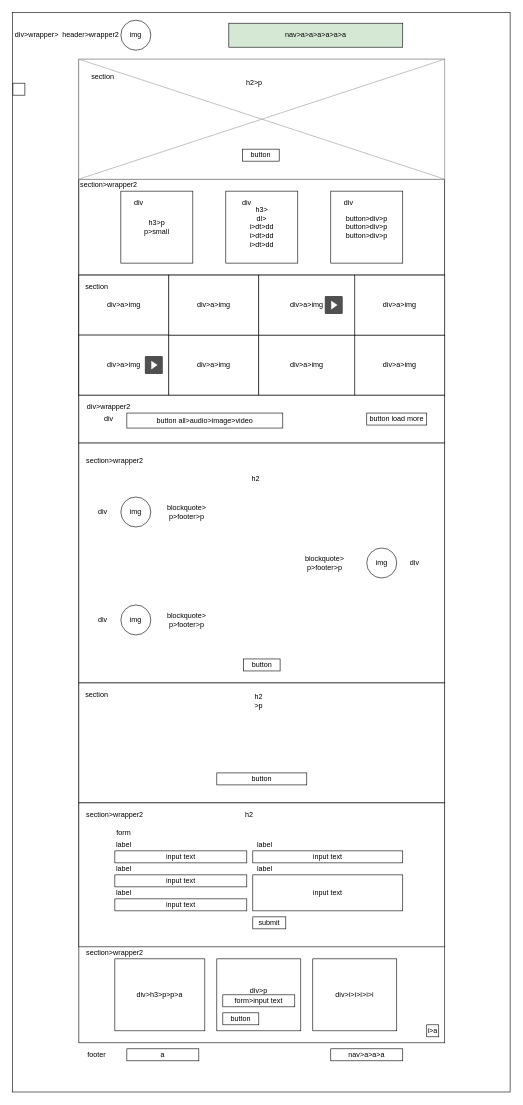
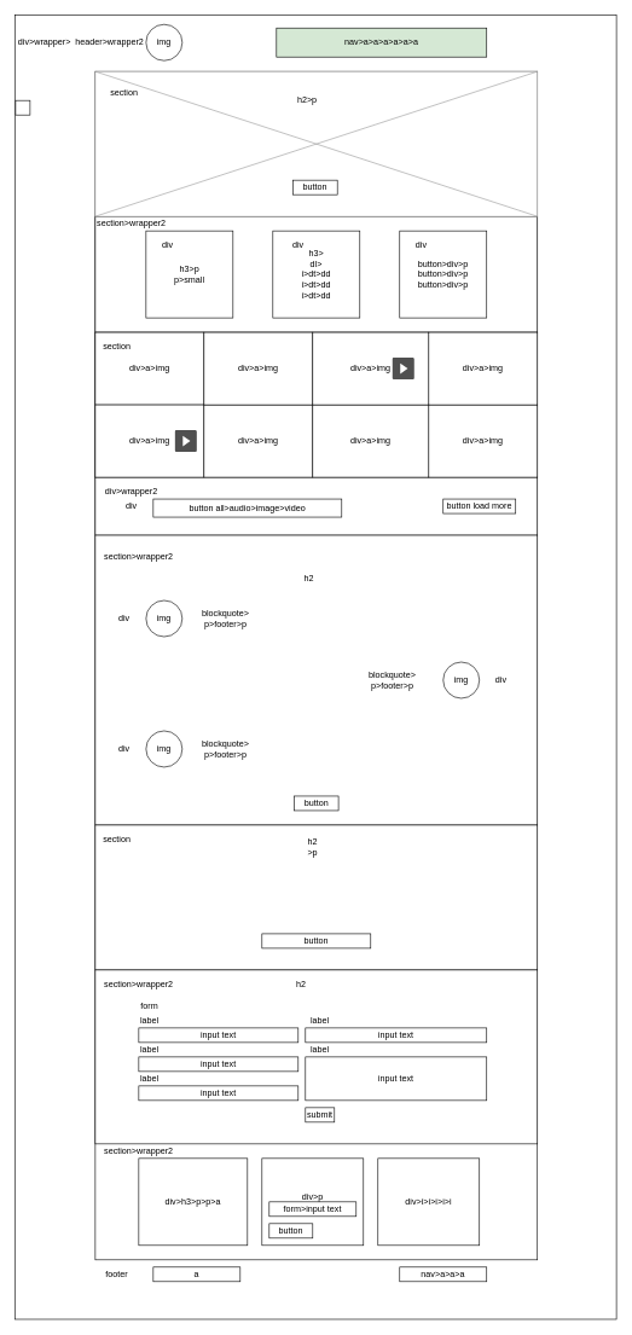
  <mxCell id="0" />
  <mxCell id="1" parent="0" />
  <mxCell id="2" value="" style="rounded=0;whiteSpace=wrap;html=1;" vertex="1" parent="1"><mxGeometry x="20" y="20" width="830" height="1800" as="geometry" /></mxCell>
  <mxCell id="3" value="" style="rounded=0;whiteSpace=wrap;html=1;" vertex="1" parent="1"><mxGeometry x="131" y="98" width="610" height="1640" as="geometry" /></mxCell>
  <mxCell id="4" value="" style="rounded=0;whiteSpace=wrap;html=1;" vertex="1" parent="1"><mxGeometry x="131" y="298" width="610" height="160" as="geometry" /></mxCell>
  <mxCell id="5" value="" style="rounded=0;whiteSpace=wrap;html=1;" vertex="1" parent="1"><mxGeometry x="131" y="458" width="610" height="200" as="geometry" /></mxCell>
  <mxCell id="6" value="" style="rounded=0;whiteSpace=wrap;html=1;" vertex="1" parent="1"><mxGeometry x="131" y="658" width="610" height="80" as="geometry" /></mxCell>
  <mxCell id="7" value="" style="rounded=0;whiteSpace=wrap;html=1;" vertex="1" parent="1"><mxGeometry x="131" y="738" width="610" height="400" as="geometry" /></mxCell>
  <mxCell id="8" value="" style="rounded=0;whiteSpace=wrap;html=1;" vertex="1" parent="1"><mxGeometry x="131" y="1138" width="610" height="200" as="geometry" /></mxCell>
  <mxCell id="9" value="" style="rounded=0;whiteSpace=wrap;html=1;" vertex="1" parent="1"><mxGeometry x="131" y="1338" width="610" height="240" as="geometry" /></mxCell>
  <mxCell id="10" value="img" style="ellipse;whiteSpace=wrap;html=1;aspect=fixed;" vertex="1" parent="1"><mxGeometry x="201" y="33" width="50" height="50" as="geometry" /></mxCell>
  <mxCell id="11" value="nav&amp;gt;a&amp;gt;a&amp;gt;a&amp;gt;a&amp;gt;a&amp;gt;a" style="rounded=0;whiteSpace=wrap;html=1;fillColor=#d5e8d4;" vertex="1" parent="1"><mxGeometry x="381" y="38" width="290" height="40" as="geometry" /></mxCell>
  <mxCell id="12" value="h3&amp;gt;p&lt;br&gt;p&amp;gt;small" style="rounded=0;whiteSpace=wrap;html=1;" vertex="1" parent="1"><mxGeometry x="201" y="318" width="120" height="120" as="geometry" /></mxCell>
  <mxCell id="13" value="h3&amp;gt;&lt;br&gt;dl&amp;gt;&lt;br&gt;i&amp;gt;dt&amp;gt;dd&lt;br&gt;i&amp;gt;dt&amp;gt;dd&lt;br&gt;i&amp;gt;dt&amp;gt;dd" style="rounded=0;whiteSpace=wrap;html=1;" vertex="1" parent="1"><mxGeometry x="376" y="318" width="120" height="120" as="geometry" /></mxCell>
  <mxCell id="14" value="button&amp;gt;div&amp;gt;p&lt;br&gt;button&amp;gt;div&amp;gt;p&lt;br&gt;button&amp;gt;div&amp;gt;p" style="rounded=0;whiteSpace=wrap;html=1;" vertex="1" parent="1"><mxGeometry x="551" y="318" width="120" height="120" as="geometry" /></mxCell>
  <mxCell id="15" value="div&amp;gt;a&amp;gt;img" style="rounded=0;whiteSpace=wrap;html=1;" vertex="1" parent="1"><mxGeometry x="131" y="458" width="150" height="100" as="geometry" /></mxCell>
  <mxCell id="16" value="div&amp;gt;a&amp;gt;img" style="rounded=0;whiteSpace=wrap;html=1;" vertex="1" parent="1"><mxGeometry x="131" y="558" width="150" height="100" as="geometry" /></mxCell>
  <mxCell id="17" value="div&amp;gt;a&amp;gt;img" style="rounded=0;whiteSpace=wrap;html=1;" vertex="1" parent="1"><mxGeometry x="281" y="558" width="150" height="100" as="geometry" /></mxCell>
  <mxCell id="18" value="div&amp;gt;a&amp;gt;img" style="rounded=0;whiteSpace=wrap;html=1;" vertex="1" parent="1"><mxGeometry x="281" y="458" width="150" height="100" as="geometry" /></mxCell>
  <mxCell id="19" value="div&amp;gt;a&amp;gt;img" style="rounded=0;whiteSpace=wrap;html=1;" vertex="1" parent="1"><mxGeometry x="591" y="558" width="150" height="100" as="geometry" /></mxCell>
  <mxCell id="20" value="div&amp;gt;a&amp;gt;img" style="rounded=0;whiteSpace=wrap;html=1;" vertex="1" parent="1"><mxGeometry x="591" y="458" width="150" height="100" as="geometry" /></mxCell>
  <mxCell id="21" value="div&amp;gt;a&amp;gt;img" style="rounded=0;whiteSpace=wrap;html=1;" vertex="1" parent="1"><mxGeometry x="431" y="558" width="160" height="100" as="geometry" /></mxCell>
  <mxCell id="22" value="div&amp;gt;a&amp;gt;img" style="rounded=0;whiteSpace=wrap;html=1;" vertex="1" parent="1"><mxGeometry x="431" y="458" width="160" height="100" as="geometry" /></mxCell>
  <mxCell id="23" value="button load more" style="rounded=0;whiteSpace=wrap;html=1;" vertex="1" parent="1"><mxGeometry x="611" y="688" width="100" height="20" as="geometry" /></mxCell>
  <mxCell id="24" value="button all&amp;gt;audio&amp;gt;image&amp;gt;video" style="rounded=0;whiteSpace=wrap;html=1;" vertex="1" parent="1"><mxGeometry x="211" y="688" width="260" height="25" as="geometry" /></mxCell>
  <mxCell id="25" value="img" style="ellipse;whiteSpace=wrap;html=1;aspect=fixed;" vertex="1" parent="1"><mxGeometry x="201" y="828" width="50" height="50" as="geometry" /></mxCell>
  <mxCell id="26" value="img" style="ellipse;whiteSpace=wrap;html=1;aspect=fixed;" vertex="1" parent="1"><mxGeometry x="201" y="1008" width="50" height="50" as="geometry" /></mxCell>
  <mxCell id="27" value="img" style="ellipse;whiteSpace=wrap;html=1;aspect=fixed;" vertex="1" parent="1"><mxGeometry x="611" y="913" width="50" height="50" as="geometry" /></mxCell>
  <mxCell id="28" value="button" style="rounded=0;whiteSpace=wrap;html=1;" vertex="1" parent="1"><mxGeometry x="405.5" y="1098" width="61" height="20" as="geometry" /></mxCell>
  <mxCell id="29" value="button" style="rounded=0;whiteSpace=wrap;html=1;" vertex="1" parent="1"><mxGeometry x="361" y="1288" width="150" height="20" as="geometry" /></mxCell>
  <mxCell id="30" value="input text" style="rounded=0;whiteSpace=wrap;html=1;" vertex="1" parent="1"><mxGeometry x="191" y="1418" width="220" height="20" as="geometry" /></mxCell>
  <mxCell id="31" value="&lt;span&gt;input text&lt;/span&gt;" style="rounded=0;whiteSpace=wrap;html=1;" vertex="1" parent="1"><mxGeometry x="191" y="1458" width="220" height="20" as="geometry" /></mxCell>
  <mxCell id="32" value="&lt;span&gt;input text&lt;/span&gt;" style="rounded=0;whiteSpace=wrap;html=1;" vertex="1" parent="1"><mxGeometry x="191" y="1498" width="220" height="20" as="geometry" /></mxCell>
  <mxCell id="33" value="&lt;span&gt;input text&lt;/span&gt;" style="rounded=0;whiteSpace=wrap;html=1;" vertex="1" parent="1"><mxGeometry x="421" y="1418" width="250" height="20" as="geometry" /></mxCell>
  <mxCell id="34" value="&lt;span&gt;input text&lt;/span&gt;" style="rounded=0;whiteSpace=wrap;html=1;" vertex="1" parent="1"><mxGeometry x="421" y="1458" width="250" height="60" as="geometry" /></mxCell>
- <mxCell id="35" value="submit" style="rounded=0;whiteSpace=wrap;html=1;" vertex="1" parent="1"><mxGeometry x="421" y="1528" width="55" height="20" as="geometry" /></mxCell>
+ <mxCell id="35" value="submit" style="rounded=0;whiteSpace=wrap;html=1;" vertex="1" parent="1"><mxGeometry x="421" y="1528" width="40" height="20" as="geometry" /></mxCell>
  <mxCell id="36" value="div&amp;gt;h3&amp;gt;p&amp;gt;p&amp;gt;a" style="rounded=0;whiteSpace=wrap;html=1;" vertex="1" parent="1"><mxGeometry x="191" y="1598" width="150" height="120" as="geometry" /></mxCell>
  <mxCell id="37" value="div&amp;gt;p&lt;br&gt;&lt;br&gt;" style="rounded=0;whiteSpace=wrap;html=1;" vertex="1" parent="1"><mxGeometry x="361" y="1598" width="140" height="120" as="geometry" /></mxCell>
  <mxCell id="38" value="div&amp;gt;i&amp;gt;i&amp;gt;i&amp;gt;i&amp;gt;i" style="rounded=0;whiteSpace=wrap;html=1;" vertex="1" parent="1"><mxGeometry x="521" y="1598" width="140" height="120" as="geometry" /></mxCell>
  <mxCell id="39" value="nav&amp;gt;a&amp;gt;a&amp;gt;a" style="rounded=0;whiteSpace=wrap;html=1;" vertex="1" parent="1"><mxGeometry x="551" y="1748" width="120" height="20" as="geometry" /></mxCell>
  <mxCell id="40" value="button" style="rounded=0;whiteSpace=wrap;html=1;" vertex="1" parent="1"><mxGeometry x="371" y="1688" width="60" height="20" as="geometry" /></mxCell>
  <mxCell id="41" value="form&amp;gt;input text" style="rounded=0;whiteSpace=wrap;html=1;" vertex="1" parent="1"><mxGeometry x="371" y="1658" width="120" height="20" as="geometry" /></mxCell>
  <mxCell id="42" value="" style="endArrow=none;html=1;exitX=1;exitY=0;exitDx=0;exitDy=0;" edge="1" parent="1" source="4"><mxGeometry width="50" height="50" relative="1" as="geometry"><mxPoint x="421" y="318" as="sourcePoint" /><mxPoint x="741" y="298" as="targetPoint" /></mxGeometry></mxCell>
  <mxCell id="43" value="" style="verticalLabelPosition=bottom;shadow=0;dashed=0;align=center;html=1;verticalAlign=top;strokeWidth=1;shape=mxgraph.mockup.graphics.simpleIcon;strokeColor=#999999;" vertex="1" parent="1"><mxGeometry x="131" y="98" width="610" height="200" as="geometry" /></mxCell>
  <mxCell id="44" value="button" style="rounded=0;whiteSpace=wrap;html=1;" vertex="1" parent="1"><mxGeometry x="404" y="248" width="61" height="20" as="geometry" /></mxCell>
  <mxCell id="45" value="header&amp;gt;wrapper2&lt;br&gt;" style="text;html=1;strokeColor=none;fillColor=none;align=center;verticalAlign=middle;whiteSpace=wrap;rounded=0;" vertex="1" parent="1"><mxGeometry x="131" y="48" width="40" height="20" as="geometry" /></mxCell>
  <mxCell id="46" value="section" style="text;html=1;strokeColor=none;fillColor=none;align=center;verticalAlign=middle;whiteSpace=wrap;rounded=0;" vertex="1" parent="1"><mxGeometry x="151" y="118" width="40" height="20" as="geometry" /></mxCell>
  <mxCell id="47" value="h2&amp;gt;p" style="text;html=1;strokeColor=none;fillColor=none;align=center;verticalAlign=middle;whiteSpace=wrap;rounded=0;" vertex="1" parent="1"><mxGeometry x="381" y="118" width="84.5" height="40" as="geometry" /></mxCell>
  <mxCell id="48" value="section&amp;gt;wrapper2" style="text;html=1;strokeColor=none;fillColor=none;align=center;verticalAlign=middle;whiteSpace=wrap;rounded=0;" vertex="1" parent="1"><mxGeometry x="161" y="298" width="40" height="20" as="geometry" /></mxCell>
  <mxCell id="49" value="div&amp;gt;wrapper&amp;gt;" style="text;html=1;strokeColor=none;fillColor=none;align=center;verticalAlign=middle;whiteSpace=wrap;rounded=0;" vertex="1" parent="1"><mxGeometry x="41" y="48" width="40" height="20" as="geometry" /></mxCell>
  <mxCell id="50" value="section" style="text;html=1;strokeColor=none;fillColor=none;align=center;verticalAlign=middle;whiteSpace=wrap;rounded=0;" vertex="1" parent="1"><mxGeometry x="141" y="468" width="40" height="20" as="geometry" /></mxCell>
  <mxCell id="51" value="h2" style="text;html=1;strokeColor=none;fillColor=none;align=center;verticalAlign=middle;whiteSpace=wrap;rounded=0;" vertex="1" parent="1"><mxGeometry x="405.5" y="788" width="40" height="20" as="geometry" /></mxCell>
  <mxCell id="52" value="div&amp;gt;wrapper2" style="text;html=1;strokeColor=none;fillColor=none;align=center;verticalAlign=middle;whiteSpace=wrap;rounded=0;" vertex="1" parent="1"><mxGeometry x="161" y="668" width="40" height="20" as="geometry" /></mxCell>
  <mxCell id="53" value="blockquote&amp;gt;&lt;br&gt;p&amp;gt;footer&amp;gt;p" style="text;html=1;strokeColor=none;fillColor=none;align=center;verticalAlign=middle;whiteSpace=wrap;rounded=0;" vertex="1" parent="1"><mxGeometry x="291" y="1023" width="40" height="20" as="geometry" /></mxCell>
  <mxCell id="54" value="section&amp;gt;wrapper2" style="text;html=1;strokeColor=none;fillColor=none;align=center;verticalAlign=middle;whiteSpace=wrap;rounded=0;" vertex="1" parent="1"><mxGeometry x="171" y="758" width="40" height="20" as="geometry" /></mxCell>
  <mxCell id="55" value="blockquote&amp;gt;&lt;br&gt;p&amp;gt;footer&amp;gt;p" style="text;html=1;strokeColor=none;fillColor=none;align=center;verticalAlign=middle;whiteSpace=wrap;rounded=0;" vertex="1" parent="1"><mxGeometry x="291" y="843" width="40" height="20" as="geometry" /></mxCell>
  <mxCell id="56" value="blockquote&amp;gt;&lt;br&gt;p&amp;gt;footer&amp;gt;p" style="text;html=1;strokeColor=none;fillColor=none;align=center;verticalAlign=middle;whiteSpace=wrap;rounded=0;" vertex="1" parent="1"><mxGeometry x="521" y="928" width="40" height="20" as="geometry" /></mxCell>
  <mxCell id="57" value="h2&lt;br&gt;&amp;gt;p" style="text;html=1;strokeColor=none;fillColor=none;align=center;verticalAlign=middle;whiteSpace=wrap;rounded=0;" vertex="1" parent="1"><mxGeometry x="411" y="1158" width="40" height="20" as="geometry" /></mxCell>
  <mxCell id="58" value="section" style="text;html=1;strokeColor=none;fillColor=none;align=center;verticalAlign=middle;whiteSpace=wrap;rounded=0;" vertex="1" parent="1"><mxGeometry x="141" y="1148" width="40" height="20" as="geometry" /></mxCell>
  <mxCell id="59" value="section&amp;gt;wrapper2" style="text;html=1;strokeColor=none;fillColor=none;align=center;verticalAlign=middle;whiteSpace=wrap;rounded=0;" vertex="1" parent="1"><mxGeometry x="171" y="1578" width="40" height="20" as="geometry" /></mxCell>
  <mxCell id="60" value="section&amp;gt;wrapper2" style="text;html=1;strokeColor=none;fillColor=none;align=center;verticalAlign=middle;whiteSpace=wrap;rounded=0;" vertex="1" parent="1"><mxGeometry x="171" y="1348" width="40" height="20" as="geometry" /></mxCell>
  <mxCell id="61" value="h2" style="text;html=1;strokeColor=none;fillColor=none;align=center;verticalAlign=middle;whiteSpace=wrap;rounded=0;" vertex="1" parent="1"><mxGeometry x="395" y="1348" width="40" height="20" as="geometry" /></mxCell>
  <mxCell id="62" value="a" style="rounded=0;whiteSpace=wrap;html=1;" vertex="1" parent="1"><mxGeometry x="211" y="1748" width="120" height="20" as="geometry" /></mxCell>
  <mxCell id="63" value="footer" style="text;html=1;strokeColor=none;fillColor=none;align=center;verticalAlign=middle;whiteSpace=wrap;rounded=0;" vertex="1" parent="1"><mxGeometry x="141" y="1748" width="40" height="20" as="geometry" /></mxCell>
  <mxCell id="64" value="div" style="text;html=1;strokeColor=none;fillColor=none;align=center;verticalAlign=middle;whiteSpace=wrap;rounded=0;" vertex="1" parent="1"><mxGeometry x="211" y="328" width="40" height="20" as="geometry" /></mxCell>
  <mxCell id="65" value="div" style="text;html=1;strokeColor=none;fillColor=none;align=center;verticalAlign=middle;whiteSpace=wrap;rounded=0;" vertex="1" parent="1"><mxGeometry x="561" y="328" width="40" height="20" as="geometry" /></mxCell>
  <mxCell id="66" value="div" style="text;html=1;strokeColor=none;fillColor=none;align=center;verticalAlign=middle;whiteSpace=wrap;rounded=0;" vertex="1" parent="1"><mxGeometry x="391" y="328" width="40" height="20" as="geometry" /></mxCell>
- <mxCell id="67" value="i&amp;gt;a" style="rounded=0;whiteSpace=wrap;html=1;" vertex="1" parent="1"><mxGeometry x="711" y="1708" width="20" height="20" as="geometry" /></mxCell>
  <mxCell id="68" value="" style="rounded=0;whiteSpace=wrap;html=1;" vertex="1" parent="1"><mxGeometry y="138" width="20" height="20" as="geometry" x="21" /></mxCell>
  <mxCell id="69" value="" style="pointerEvents=1;shadow=0;dashed=0;html=1;strokeColor=none;fillColor=#505050;labelPosition=center;verticalLabelPosition=bottom;verticalAlign=top;outlineConnect=0;align=center;shape=mxgraph.office.concepts.video_play;" vertex="1" parent="1"><mxGeometry x="541" y="493" width="30" height="30" as="geometry" /></mxCell>
  <mxCell id="70" value="" style="pointerEvents=1;shadow=0;dashed=0;html=1;strokeColor=none;fillColor=#505050;labelPosition=center;verticalLabelPosition=bottom;verticalAlign=top;outlineConnect=0;align=center;shape=mxgraph.office.concepts.video_play;" vertex="1" parent="1"><mxGeometry x="241" y="593" width="30" height="30" as="geometry" /></mxCell>
  <mxCell id="71" value="" style="shape=image;html=1;verticalAlign=top;verticalLabelPosition=bottom;labelBackgroundColor=#ffffff;imageAspect=0;aspect=fixed;image=https://cdn4.iconfinder.com/data/icons/web-essential-4/64/47-web_essential-128.png" vertex="1" parent="1"><mxGeometry x="391" y="489" width="38" height="38" as="geometry" /></mxCell>
  <mxCell id="72" value="" style="shape=image;html=1;verticalAlign=top;verticalLabelPosition=bottom;labelBackgroundColor=#ffffff;imageAspect=0;aspect=fixed;image=https://cdn4.iconfinder.com/data/icons/web-essential-4/64/47-web_essential-128.png" vertex="1" parent="1"><mxGeometry x="391" y="589" width="38" height="38" as="geometry" /></mxCell>
  <mxCell id="73" value="form" style="text;html=1;strokeColor=none;fillColor=none;align=center;verticalAlign=middle;whiteSpace=wrap;rounded=0;" vertex="1" parent="1"><mxGeometry x="186" y="1378" width="40" height="20" as="geometry" /></mxCell>
  <mxCell id="74" value="label" style="text;html=1;strokeColor=none;fillColor=none;align=center;verticalAlign=middle;whiteSpace=wrap;rounded=0;" vertex="1" parent="1"><mxGeometry x="421" y="1438" width="40" height="20" as="geometry" /></mxCell>
  <mxCell id="75" value="label" style="text;html=1;strokeColor=none;fillColor=none;align=center;verticalAlign=middle;whiteSpace=wrap;rounded=0;" vertex="1" parent="1"><mxGeometry x="421" y="1398" width="40" height="20" as="geometry" /></mxCell>
  <mxCell id="76" value="label" style="text;html=1;strokeColor=none;fillColor=none;align=center;verticalAlign=middle;whiteSpace=wrap;rounded=0;" vertex="1" parent="1"><mxGeometry x="186" y="1398" width="40" height="20" as="geometry" /></mxCell>
  <mxCell id="77" value="label" style="text;html=1;strokeColor=none;fillColor=none;align=center;verticalAlign=middle;whiteSpace=wrap;rounded=0;" vertex="1" parent="1"><mxGeometry x="186" y="1438" width="40" height="20" as="geometry" /></mxCell>
  <mxCell id="78" value="label" style="text;html=1;strokeColor=none;fillColor=none;align=center;verticalAlign=middle;whiteSpace=wrap;rounded=0;" vertex="1" parent="1"><mxGeometry x="186" y="1478" width="40" height="20" as="geometry" /></mxCell>
  <mxCell id="79" value="div" style="text;html=1;strokeColor=none;fillColor=none;align=center;verticalAlign=middle;whiteSpace=wrap;rounded=0;" vertex="1" parent="1"><mxGeometry x="161" y="688" width="40" height="20" as="geometry" /></mxCell>
  <mxCell id="80" value="div" style="text;html=1;strokeColor=none;fillColor=none;align=center;verticalAlign=middle;whiteSpace=wrap;rounded=0;" vertex="1" parent="1"><mxGeometry x="151" y="1023" width="40" height="20" as="geometry" /></mxCell>
  <mxCell id="81" value="div" style="text;html=1;strokeColor=none;fillColor=none;align=center;verticalAlign=middle;whiteSpace=wrap;rounded=0;" vertex="1" parent="1"><mxGeometry x="671" y="928" width="40" height="20" as="geometry" /></mxCell>
  <mxCell id="82" value="div" style="text;html=1;strokeColor=none;fillColor=none;align=center;verticalAlign=middle;whiteSpace=wrap;rounded=0;" vertex="1" parent="1"><mxGeometry x="151" y="843" width="40" height="20" as="geometry" /></mxCell>
